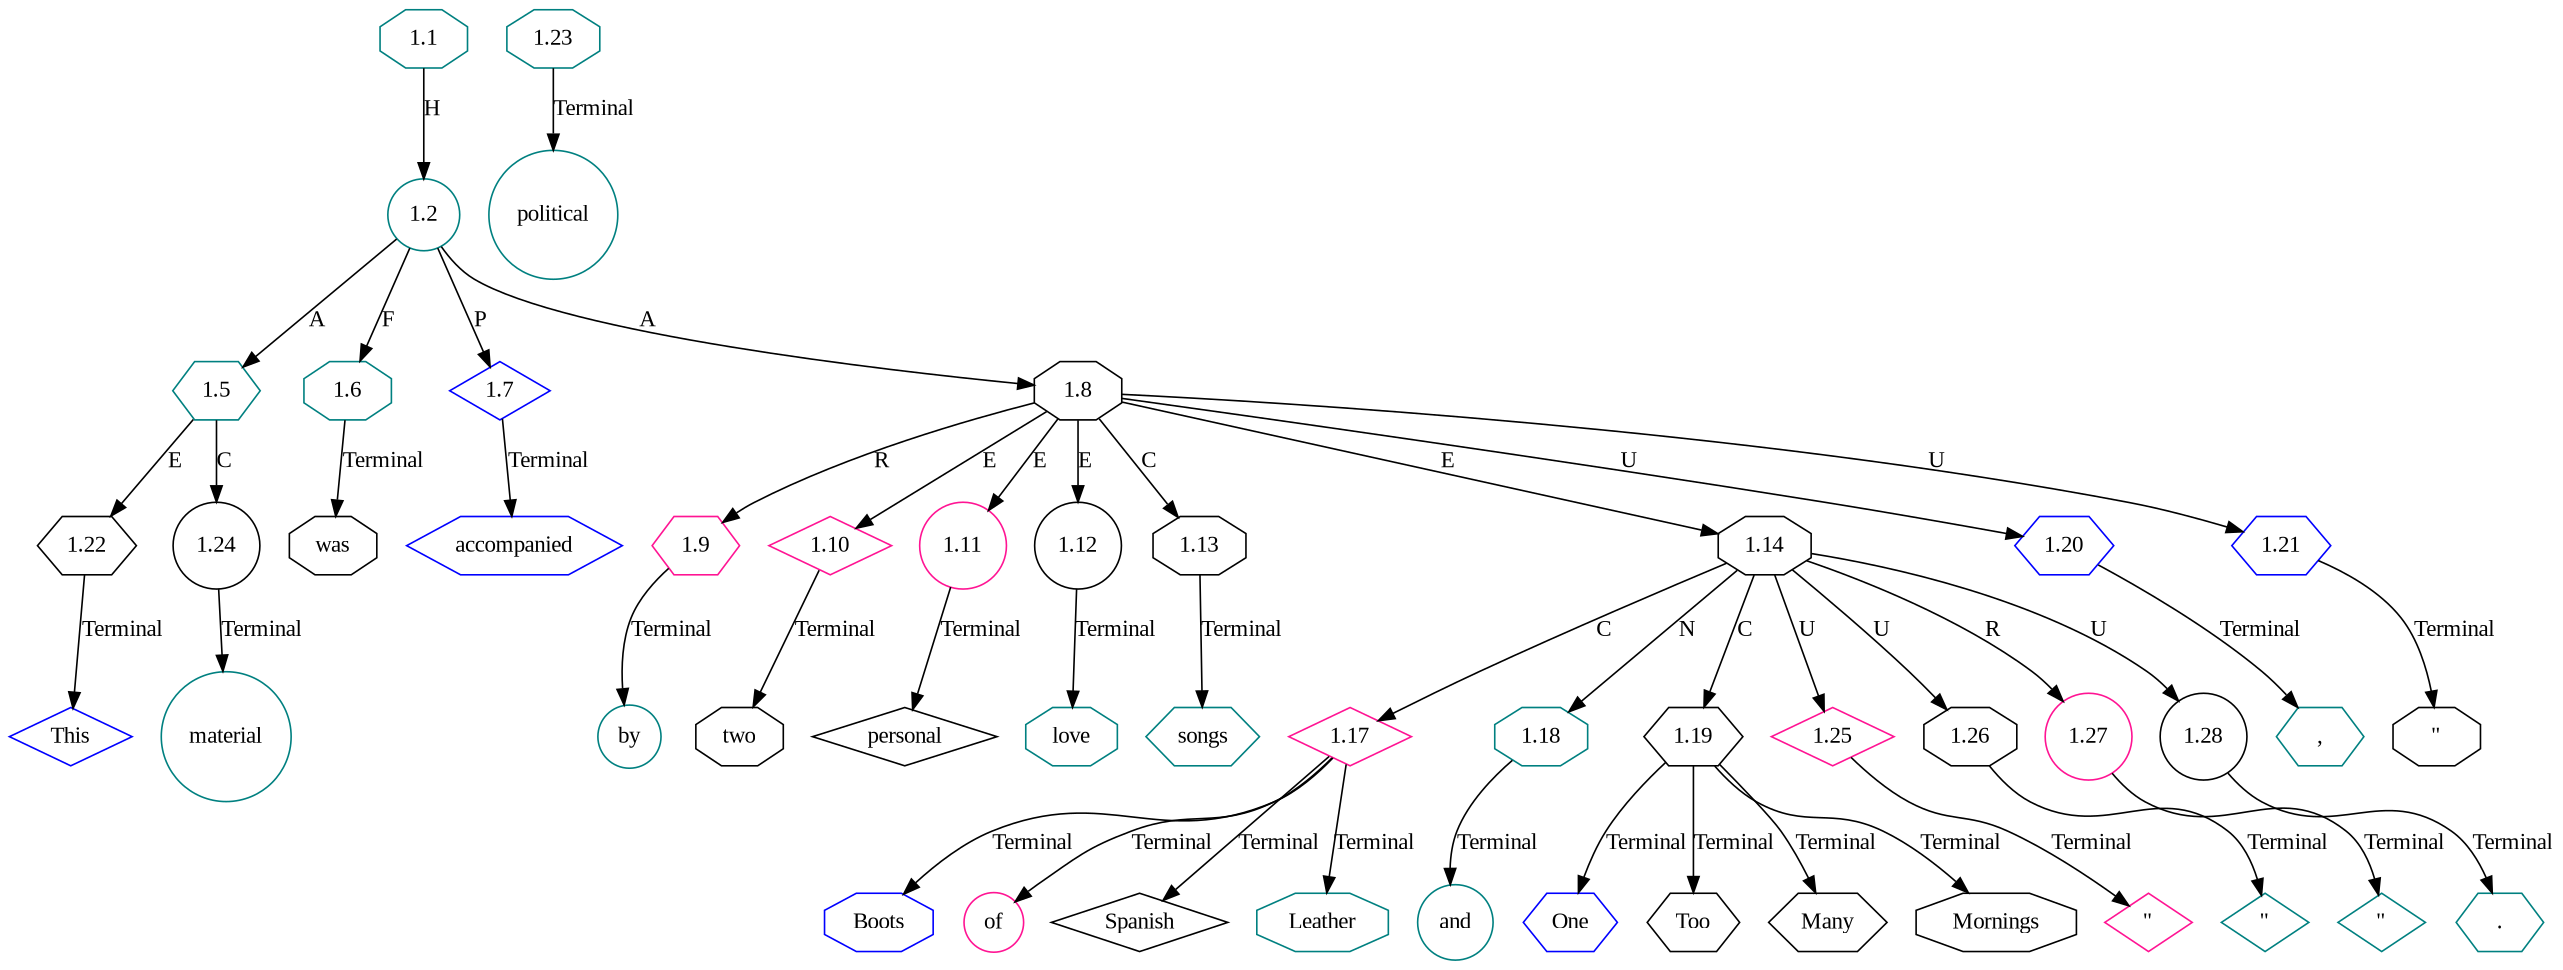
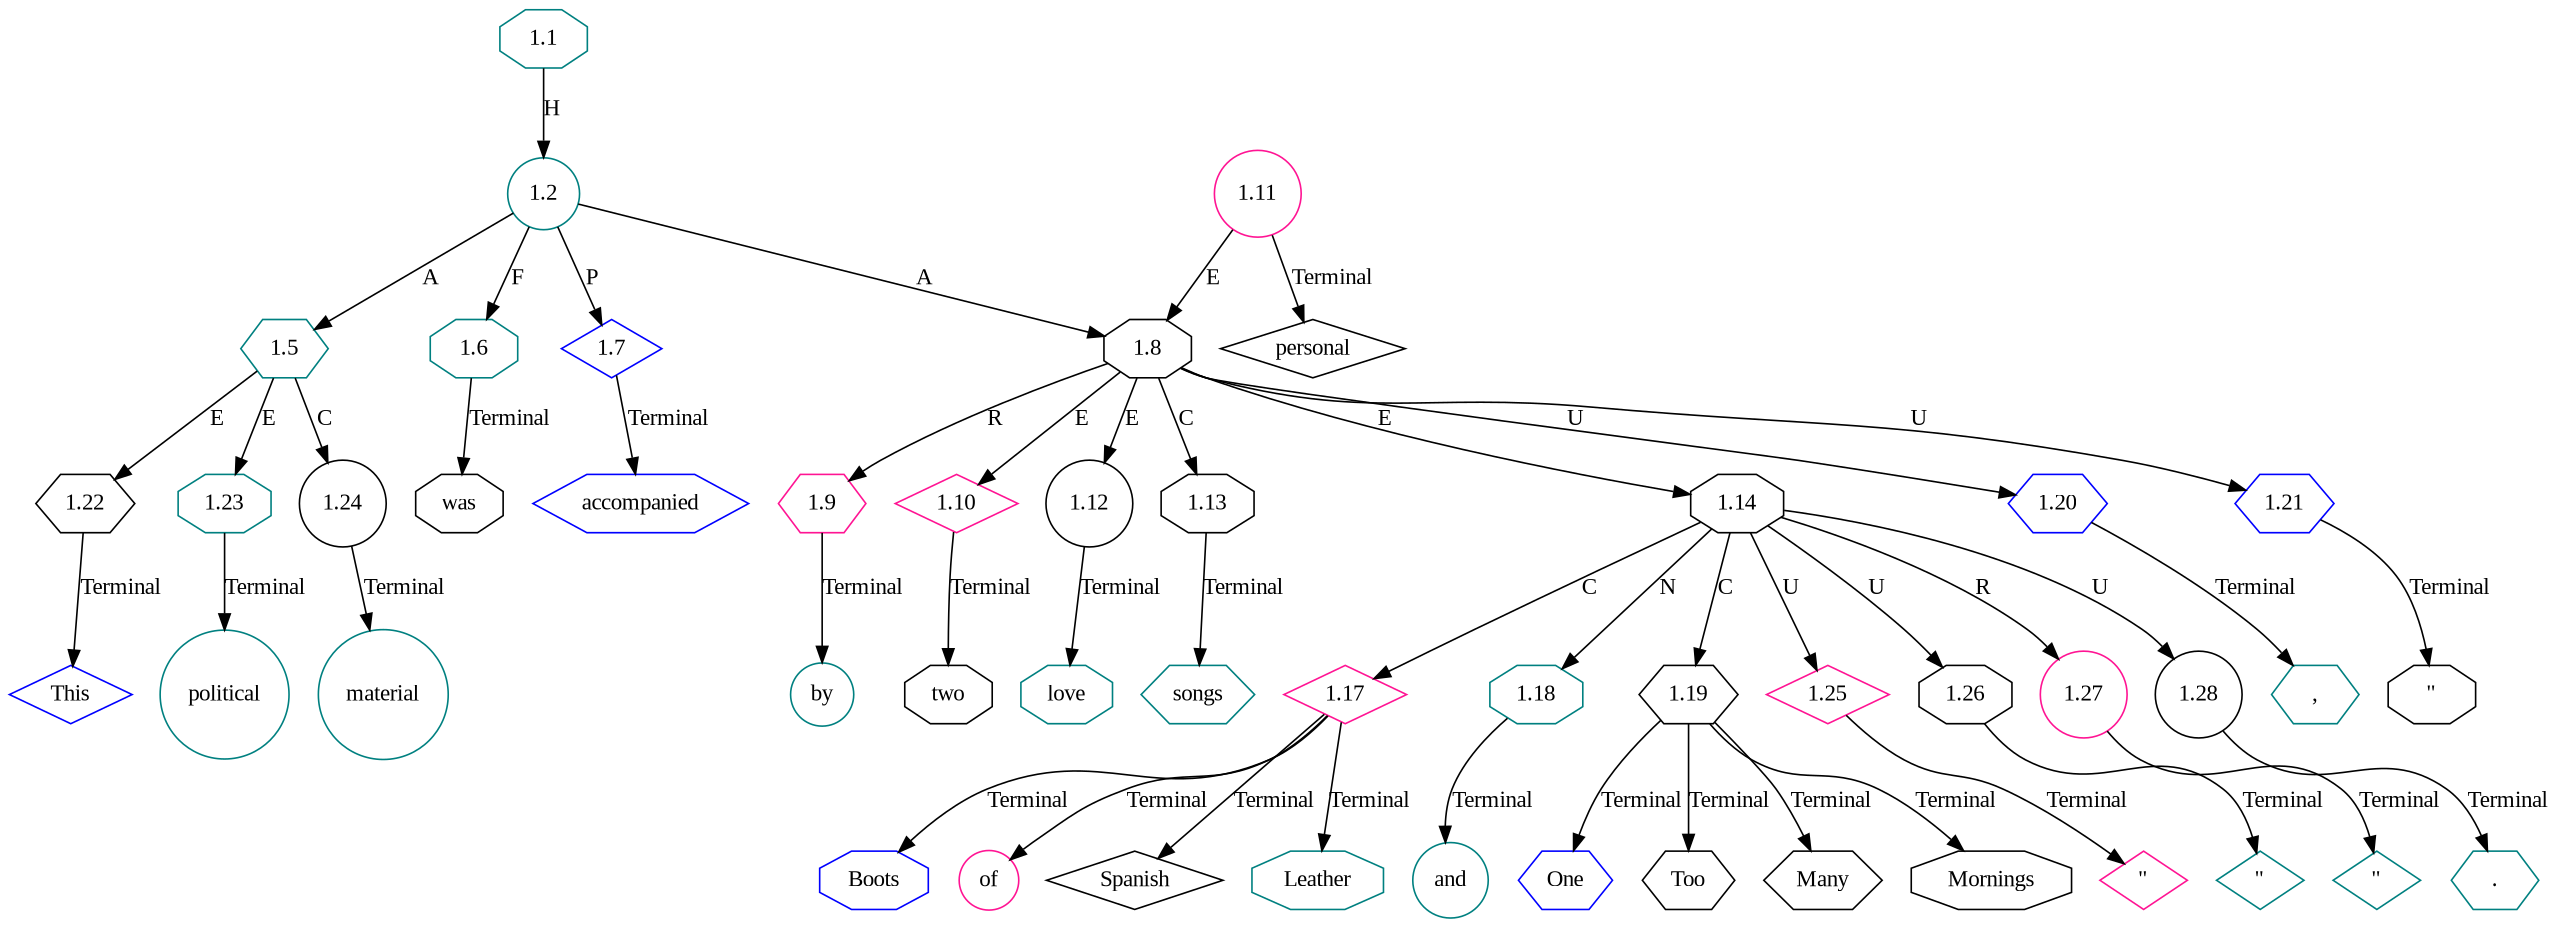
  digraph {
    fontname="Liberation Serif"
    node [color=teal fontname="Liberation Serif" ordering=out shape=octagon]
    edge [fontname="Liberation Serif" ordering=out]
    n1 [color=blue label=This shape=diamond]
    n2 [label=songs shape=hexagon]
    n3 [label="," shape=hexagon]
    n4 [color=black label="\""]
    n5 [color=blue label=Boots]
    n6 [color=deeppink label=of shape=circle]
    n7 [color=black label=Spanish shape=diamond]
    n8 [label=Leather]
    n9 [color=deeppink label="\"" shape=diamond]
    n10 [label=and shape=circle]
    n11 [label="\"" shape=diamond]
    n12 [label=political shape=circle]
    n13 [color=blue label=One shape=hexagon]
    n14 [color=black label=Too shape=hexagon]
    n15 [color=black label=Many shape=hexagon]
    n16 [color=black label=Mornings]
    n17 [label="\"" shape=diamond]
    n18 [label="." shape=hexagon]
    n19 [label=material shape=circle]
    n20 [color=black label=was]
    n21 [color=blue label=accompanied shape=hexagon]
    n22 [label=by shape=circle]
    n23 [color=black label=two]
    n24 [color=black label=personal shape=diamond]
    n25 [label=love]
    n26 [label=1.1]
    n27 [label=1.2 shape=circle]
    n28 [label=1.5 shape=hexagon]
    n29 [label=1.6]
    n30 [color=blue label=1.7 shape=diamond]
    n31 [color=black label=1.8]
    n32 [color=black label=1.22 shape=hexagon]
    n33 [label=1.23]
    n34 [color=black label=1.24 shape=circle]
    n35 [color=deeppink label=1.9 shape=hexagon]
    n36 [color=deeppink label=1.10 shape=diamond]
    n37 [color=deeppink label=1.11 shape=circle]
    n38 [color=black label=1.12 shape=circle]
    n39 [color=black label=1.13]
    n40 [color=black label=1.14]
    n41 [color=blue label=1.20 shape=hexagon]
    n42 [color=blue label=1.21 shape=hexagon]
    n43 [color=deeppink label=1.17 shape=diamond]
    n44 [label=1.18]
    n45 [color=black label=1.19 shape=hexagon]
    n46 [color=deeppink label=1.25 shape=diamond]
    n47 [color=black label=1.26]
    n48 [color=deeppink label=1.27 shape=circle]
    n49 [color=black label=1.28 shape=circle]
    n26 -> n27 [label=H]
    n27 -> n28 [label=A]
    n27 -> n29 [label=F]
    n27 -> n30 [label=P]
    n27 -> n31 [label=A]
    n28 -> n32 [label=E]
+   n28 -> n33 [label=E]
    n28 -> n34 [label=C]
    n29 -> n20 [label=Terminal]
    n30 -> n21 [label=Terminal]
    n31 -> n35 [label=R]
    n31 -> n36 [label=E]
-   n31 -> n37 [label=E]
+   n37 -> n31 [label=E]
    n31 -> n38 [label=E]
    n31 -> n39 [label=C]
    n31 -> n40 [label=E]
    n31 -> n41 [label=U]
    n31 -> n42 [label=U]
    n32 -> n1 [label=Terminal]
    n33 -> n12 [label=Terminal]
    n34 -> n19 [label=Terminal]
    n35 -> n22 [label=Terminal]
    n36 -> n23 [label=Terminal]
    n37 -> n24 [label=Terminal]
    n38 -> n25 [label=Terminal]
    n39 -> n2 [label=Terminal]
    n40 -> n43 [label=C]
    n40 -> n44 [label=N]
    n40 -> n45 [label=C]
    n40 -> n46 [label=U]
    n40 -> n47 [label=U]
    n40 -> n48 [label=R]
    n40 -> n49 [label=U]
    n41 -> n3 [label=Terminal]
    n42 -> n4 [label=Terminal]
    n43 -> n5 [label=Terminal]
    n43 -> n6 [label=Terminal]
    n43 -> n7 [label=Terminal]
    n43 -> n8 [label=Terminal]
    n44 -> n10 [label=Terminal]
    n45 -> n13 [label=Terminal]
    n45 -> n14 [label=Terminal]
    n45 -> n15 [label=Terminal]
    n45 -> n16 [label=Terminal]
    n46 -> n9 [label=Terminal]
    n47 -> n11 [label=Terminal]
    n48 -> n17 [label=Terminal]
    n49 -> n18 [label=Terminal]
  }
